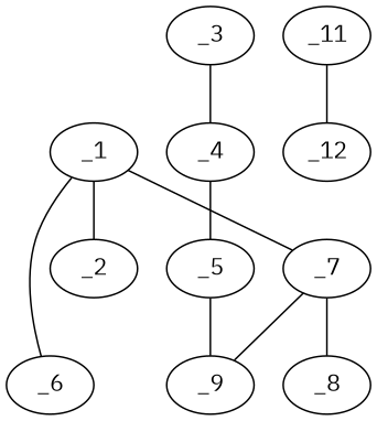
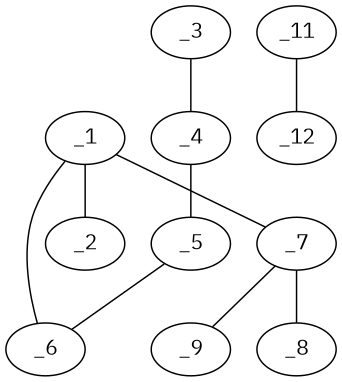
  graph {
    fontname="IBM Plex Mono"
    node [charge=0 chem=1 fontname="IBM Plex Mono" symbol="C  " x=4.5981 y=-0.25]
    edge [fontname="IBM Plex Mono" valence=1]
    _2
    _1 [x=5.4641 y=0.25]
    _6 [x=6.3301]
    _7 [charge=1 chem=4 symbol="N  " x=5.4641 y=1.25]
    _8 [chem=2 symbol="O  " x=6.3301 y=1.75]
    _9 [charge=-1 chem=2 symbol="O  " y=1.75]
    _3 [y=-1.25]
    _4 [x=5.4641 y=-1.75]
    _5 [chem=4 symbol="N  " x=6.3301 y=-1.25]
    _11 [x=2.866]
    _12 [x=2 y=0.25]
    _1 -- _2
    _1 -- _6 [valence=2]
    _1 -- _7
    _7 -- _8 [valence=2]
    _7 -- _9
    _3 -- _4
    _4 -- _5 [valence=2]
-   _5 -- _9
+   _5 -- _6
    _11 -- _12
  }
